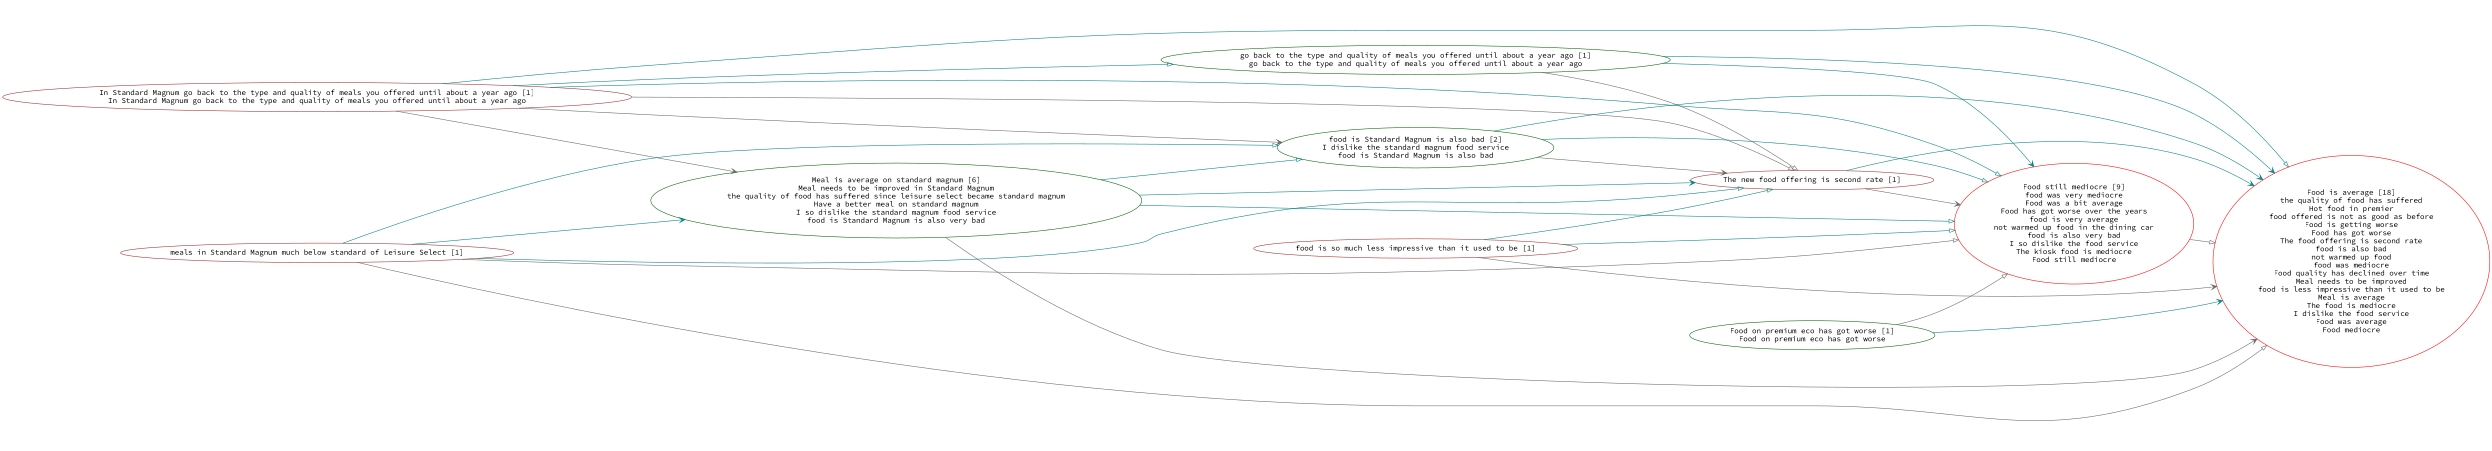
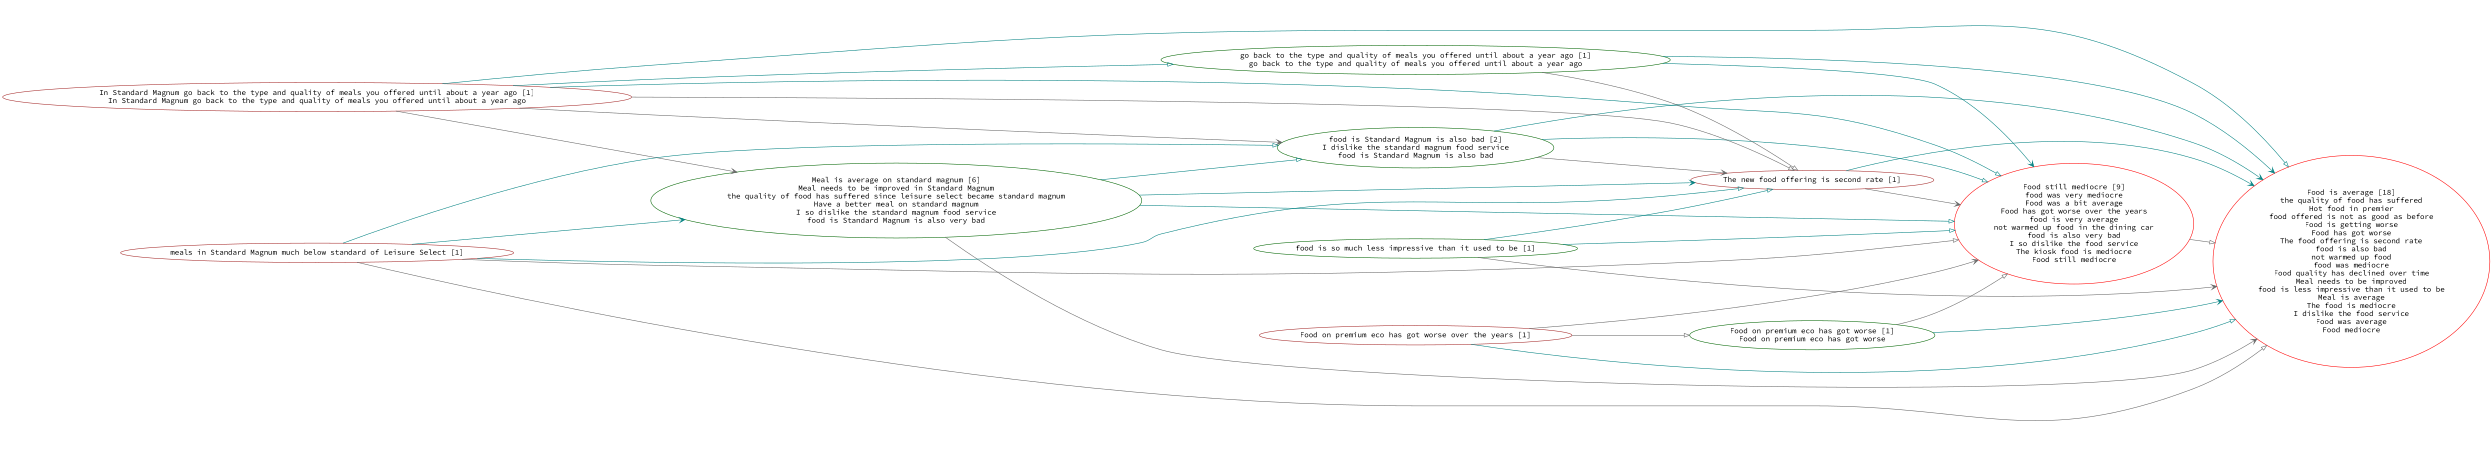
  digraph {
    fontname="Source Code Pro"
    rankdir=LR
    node [color=brown fontname="Source Code Pro"]
    edge [arrowhead=onormal color=teal fontname="Source Code Pro"]
    "food is Standard Magnum is also bad [2]\nI dislike the standard magnum food service\nfood is Standard Magnum is also bad" [color=darkgreen]
    "Food is average [18]\nthe quality of food has suffered\nHot food in premier\nfood offered is not as good as before\nFood is getting worse\nFood has got worse\nThe food offering is second rate\nfood is also bad\nnot warmed up food\nfood was mediocre\nFood quality has declined over time\nMeal needs to be improved\nfood is less impressive than it used to be\nMeal is average\nThe food is mediocre\nI dislike the food service\nFood was average\nFood mediocre" [color=red]
    "Food still mediocre [9]\nfood was very mediocre\nFood was a bit average\nFood has got worse over the years\nfood is very average\nnot warmed up food in the dining car\nfood is also very bad\nI so dislike the food service\nThe kiosk food is mediocre\nFood still mediocre" [color=red]
    "The new food offering is second rate [1]"
    "Meal is average on standard magnum [6]\nMeal needs to be improved in Standard Magnum\nthe quality of food has suffered since leisure select became standard magnum\nHave a better meal on standard magnum\nI so dislike the standard magnum food service\nfood is Standard Magnum is also very bad" [color=darkgreen]
+   "Food on premium eco has got worse over the years [1]"
    "Food on premium eco has got worse [1]\nFood on premium eco has got worse" [color=darkgreen]
    "In Standard Magnum go back to the type and quality of meals you offered until about a year ago [1]\nIn Standard Magnum go back to the type and quality of meals you offered until about a year ago"
    "go back to the type and quality of meals you offered until about a year ago [1]\ngo back to the type and quality of meals you offered until about a year ago" [color=darkgreen]
-   "food is so much less impressive than it used to be [1]"
+   "food is so much less impressive than it used to be [1]" [color=darkgreen]
    "meals in Standard Magnum much below standard of Leisure Select [1]"
    "food is Standard Magnum is also bad [2]\nI dislike the standard magnum food service\nfood is Standard Magnum is also bad" -> "Food is average [18]\nthe quality of food has suffered\nHot food in premier\nfood offered is not as good as before\nFood is getting worse\nFood has got worse\nThe food offering is second rate\nfood is also bad\nnot warmed up food\nfood was mediocre\nFood quality has declined over time\nMeal needs to be improved\nfood is less impressive than it used to be\nMeal is average\nThe food is mediocre\nI dislike the food service\nFood was average\nFood mediocre" [arrowhead=vee]
    "food is Standard Magnum is also bad [2]\nI dislike the standard magnum food service\nfood is Standard Magnum is also bad" -> "Food still mediocre [9]\nfood was very mediocre\nFood was a bit average\nFood has got worse over the years\nfood is very average\nnot warmed up food in the dining car\nfood is also very bad\nI so dislike the food service\nThe kiosk food is mediocre\nFood still mediocre"
    "food is Standard Magnum is also bad [2]\nI dislike the standard magnum food service\nfood is Standard Magnum is also bad" -> "The new food offering is second rate [1]" [arrowhead=vee color=gray40]
    "Food still mediocre [9]\nfood was very mediocre\nFood was a bit average\nFood has got worse over the years\nfood is very average\nnot warmed up food in the dining car\nfood is also very bad\nI so dislike the food service\nThe kiosk food is mediocre\nFood still mediocre" -> "Food is average [18]\nthe quality of food has suffered\nHot food in premier\nfood offered is not as good as before\nFood is getting worse\nFood has got worse\nThe food offering is second rate\nfood is also bad\nnot warmed up food\nfood was mediocre\nFood quality has declined over time\nMeal needs to be improved\nfood is less impressive than it used to be\nMeal is average\nThe food is mediocre\nI dislike the food service\nFood was average\nFood mediocre" [color=gray40]
    "The new food offering is second rate [1]" -> "Food is average [18]\nthe quality of food has suffered\nHot food in premier\nfood offered is not as good as before\nFood is getting worse\nFood has got worse\nThe food offering is second rate\nfood is also bad\nnot warmed up food\nfood was mediocre\nFood quality has declined over time\nMeal needs to be improved\nfood is less impressive than it used to be\nMeal is average\nThe food is mediocre\nI dislike the food service\nFood was average\nFood mediocre" [arrowhead=vee]
    "The new food offering is second rate [1]" -> "Food still mediocre [9]\nfood was very mediocre\nFood was a bit average\nFood has got worse over the years\nfood is very average\nnot warmed up food in the dining car\nfood is also very bad\nI so dislike the food service\nThe kiosk food is mediocre\nFood still mediocre" [arrowhead=vee color=gray40]
    "Meal is average on standard magnum [6]\nMeal needs to be improved in Standard Magnum\nthe quality of food has suffered since leisure select became standard magnum\nHave a better meal on standard magnum\nI so dislike the standard magnum food service\nfood is Standard Magnum is also very bad" -> "food is Standard Magnum is also bad [2]\nI dislike the standard magnum food service\nfood is Standard Magnum is also bad"
    "Meal is average on standard magnum [6]\nMeal needs to be improved in Standard Magnum\nthe quality of food has suffered since leisure select became standard magnum\nHave a better meal on standard magnum\nI so dislike the standard magnum food service\nfood is Standard Magnum is also very bad" -> "Food is average [18]\nthe quality of food has suffered\nHot food in premier\nfood offered is not as good as before\nFood is getting worse\nFood has got worse\nThe food offering is second rate\nfood is also bad\nnot warmed up food\nfood was mediocre\nFood quality has declined over time\nMeal needs to be improved\nfood is less impressive than it used to be\nMeal is average\nThe food is mediocre\nI dislike the food service\nFood was average\nFood mediocre" [arrowhead=vee color=gray40]
    "Meal is average on standard magnum [6]\nMeal needs to be improved in Standard Magnum\nthe quality of food has suffered since leisure select became standard magnum\nHave a better meal on standard magnum\nI so dislike the standard magnum food service\nfood is Standard Magnum is also very bad" -> "Food still mediocre [9]\nfood was very mediocre\nFood was a bit average\nFood has got worse over the years\nfood is very average\nnot warmed up food in the dining car\nfood is also very bad\nI so dislike the food service\nThe kiosk food is mediocre\nFood still mediocre"
    "Meal is average on standard magnum [6]\nMeal needs to be improved in Standard Magnum\nthe quality of food has suffered since leisure select became standard magnum\nHave a better meal on standard magnum\nI so dislike the standard magnum food service\nfood is Standard Magnum is also very bad" -> "The new food offering is second rate [1]" [arrowhead=vee]
+   "Food on premium eco has got worse over the years [1]" -> "Food is average [18]\nthe quality of food has suffered\nHot food in premier\nfood offered is not as good as before\nFood is getting worse\nFood has got worse\nThe food offering is second rate\nfood is also bad\nnot warmed up food\nfood was mediocre\nFood quality has declined over time\nMeal needs to be improved\nfood is less impressive than it used to be\nMeal is average\nThe food is mediocre\nI dislike the food service\nFood was average\nFood mediocre"
+   "Food on premium eco has got worse over the years [1]" -> "Food still mediocre [9]\nfood was very mediocre\nFood was a bit average\nFood has got worse over the years\nfood is very average\nnot warmed up food in the dining car\nfood is also very bad\nI so dislike the food service\nThe kiosk food is mediocre\nFood still mediocre" [arrowhead=vee color=gray40]
+   "Food on premium eco has got worse over the years [1]" -> "Food on premium eco has got worse [1]\nFood on premium eco has got worse" [color=gray40]
    "Food on premium eco has got worse [1]\nFood on premium eco has got worse" -> "Food is average [18]\nthe quality of food has suffered\nHot food in premier\nfood offered is not as good as before\nFood is getting worse\nFood has got worse\nThe food offering is second rate\nfood is also bad\nnot warmed up food\nfood was mediocre\nFood quality has declined over time\nMeal needs to be improved\nfood is less impressive than it used to be\nMeal is average\nThe food is mediocre\nI dislike the food service\nFood was average\nFood mediocre" [arrowhead=vee]
    "Food on premium eco has got worse [1]\nFood on premium eco has got worse" -> "Food still mediocre [9]\nfood was very mediocre\nFood was a bit average\nFood has got worse over the years\nfood is very average\nnot warmed up food in the dining car\nfood is also very bad\nI so dislike the food service\nThe kiosk food is mediocre\nFood still mediocre" [color=gray40]
    "In Standard Magnum go back to the type and quality of meals you offered until about a year ago [1]\nIn Standard Magnum go back to the type and quality of meals you offered until about a year ago" -> "food is Standard Magnum is also bad [2]\nI dislike the standard magnum food service\nfood is Standard Magnum is also bad" [arrowhead=vee color=gray40]
    "In Standard Magnum go back to the type and quality of meals you offered until about a year ago [1]\nIn Standard Magnum go back to the type and quality of meals you offered until about a year ago" -> "Food is average [18]\nthe quality of food has suffered\nHot food in premier\nfood offered is not as good as before\nFood is getting worse\nFood has got worse\nThe food offering is second rate\nfood is also bad\nnot warmed up food\nfood was mediocre\nFood quality has declined over time\nMeal needs to be improved\nfood is less impressive than it used to be\nMeal is average\nThe food is mediocre\nI dislike the food service\nFood was average\nFood mediocre"
    "In Standard Magnum go back to the type and quality of meals you offered until about a year ago [1]\nIn Standard Magnum go back to the type and quality of meals you offered until about a year ago" -> "Food still mediocre [9]\nfood was very mediocre\nFood was a bit average\nFood has got worse over the years\nfood is very average\nnot warmed up food in the dining car\nfood is also very bad\nI so dislike the food service\nThe kiosk food is mediocre\nFood still mediocre"
    "In Standard Magnum go back to the type and quality of meals you offered until about a year ago [1]\nIn Standard Magnum go back to the type and quality of meals you offered until about a year ago" -> "The new food offering is second rate [1]" [color=gray40]
    "In Standard Magnum go back to the type and quality of meals you offered until about a year ago [1]\nIn Standard Magnum go back to the type and quality of meals you offered until about a year ago" -> "Meal is average on standard magnum [6]\nMeal needs to be improved in Standard Magnum\nthe quality of food has suffered since leisure select became standard magnum\nHave a better meal on standard magnum\nI so dislike the standard magnum food service\nfood is Standard Magnum is also very bad" [arrowhead=vee color=gray40]
    "In Standard Magnum go back to the type and quality of meals you offered until about a year ago [1]\nIn Standard Magnum go back to the type and quality of meals you offered until about a year ago" -> "go back to the type and quality of meals you offered until about a year ago [1]\ngo back to the type and quality of meals you offered until about a year ago"
    "go back to the type and quality of meals you offered until about a year ago [1]\ngo back to the type and quality of meals you offered until about a year ago" -> "Food is average [18]\nthe quality of food has suffered\nHot food in premier\nfood offered is not as good as before\nFood is getting worse\nFood has got worse\nThe food offering is second rate\nfood is also bad\nnot warmed up food\nfood was mediocre\nFood quality has declined over time\nMeal needs to be improved\nfood is less impressive than it used to be\nMeal is average\nThe food is mediocre\nI dislike the food service\nFood was average\nFood mediocre" [arrowhead=vee]
    "go back to the type and quality of meals you offered until about a year ago [1]\ngo back to the type and quality of meals you offered until about a year ago" -> "Food still mediocre [9]\nfood was very mediocre\nFood was a bit average\nFood has got worse over the years\nfood is very average\nnot warmed up food in the dining car\nfood is also very bad\nI so dislike the food service\nThe kiosk food is mediocre\nFood still mediocre" [arrowhead=vee]
    "go back to the type and quality of meals you offered until about a year ago [1]\ngo back to the type and quality of meals you offered until about a year ago" -> "The new food offering is second rate [1]" [color=gray40]
    "food is so much less impressive than it used to be [1]" -> "Food is average [18]\nthe quality of food has suffered\nHot food in premier\nfood offered is not as good as before\nFood is getting worse\nFood has got worse\nThe food offering is second rate\nfood is also bad\nnot warmed up food\nfood was mediocre\nFood quality has declined over time\nMeal needs to be improved\nfood is less impressive than it used to be\nMeal is average\nThe food is mediocre\nI dislike the food service\nFood was average\nFood mediocre" [arrowhead=vee color=gray40]
    "food is so much less impressive than it used to be [1]" -> "Food still mediocre [9]\nfood was very mediocre\nFood was a bit average\nFood has got worse over the years\nfood is very average\nnot warmed up food in the dining car\nfood is also very bad\nI so dislike the food service\nThe kiosk food is mediocre\nFood still mediocre"
    "food is so much less impressive than it used to be [1]" -> "The new food offering is second rate [1]"
    "meals in Standard Magnum much below standard of Leisure Select [1]" -> "food is Standard Magnum is also bad [2]\nI dislike the standard magnum food service\nfood is Standard Magnum is also bad"
    "meals in Standard Magnum much below standard of Leisure Select [1]" -> "Food is average [18]\nthe quality of food has suffered\nHot food in premier\nfood offered is not as good as before\nFood is getting worse\nFood has got worse\nThe food offering is second rate\nfood is also bad\nnot warmed up food\nfood was mediocre\nFood quality has declined over time\nMeal needs to be improved\nfood is less impressive than it used to be\nMeal is average\nThe food is mediocre\nI dislike the food service\nFood was average\nFood mediocre" [color=gray40]
    "meals in Standard Magnum much below standard of Leisure Select [1]" -> "Food still mediocre [9]\nfood was very mediocre\nFood was a bit average\nFood has got worse over the years\nfood is very average\nnot warmed up food in the dining car\nfood is also very bad\nI so dislike the food service\nThe kiosk food is mediocre\nFood still mediocre" [color=gray40]
    "meals in Standard Magnum much below standard of Leisure Select [1]" -> "The new food offering is second rate [1]"
    "meals in Standard Magnum much below standard of Leisure Select [1]" -> "Meal is average on standard magnum [6]\nMeal needs to be improved in Standard Magnum\nthe quality of food has suffered since leisure select became standard magnum\nHave a better meal on standard magnum\nI so dislike the standard magnum food service\nfood is Standard Magnum is also very bad" [arrowhead=vee]
  }
